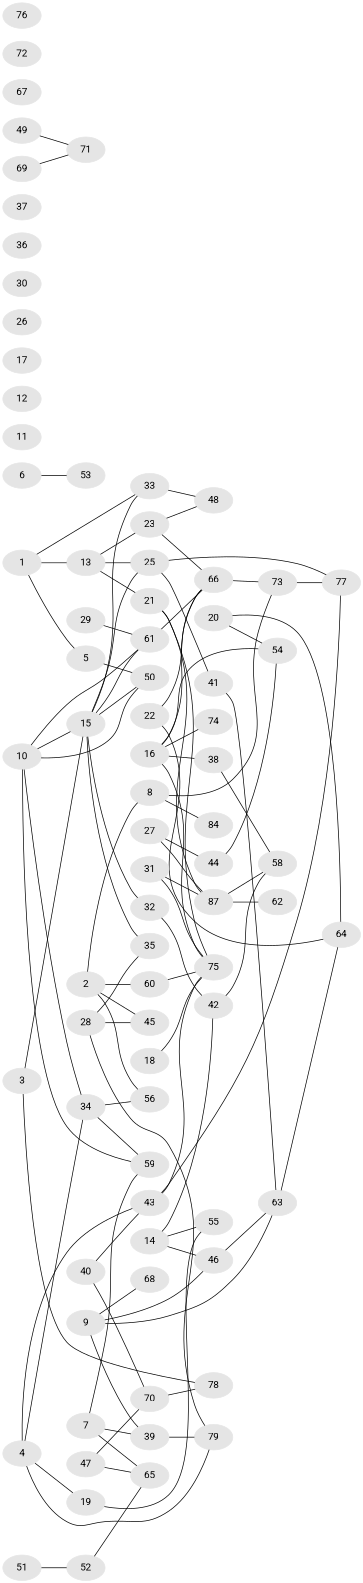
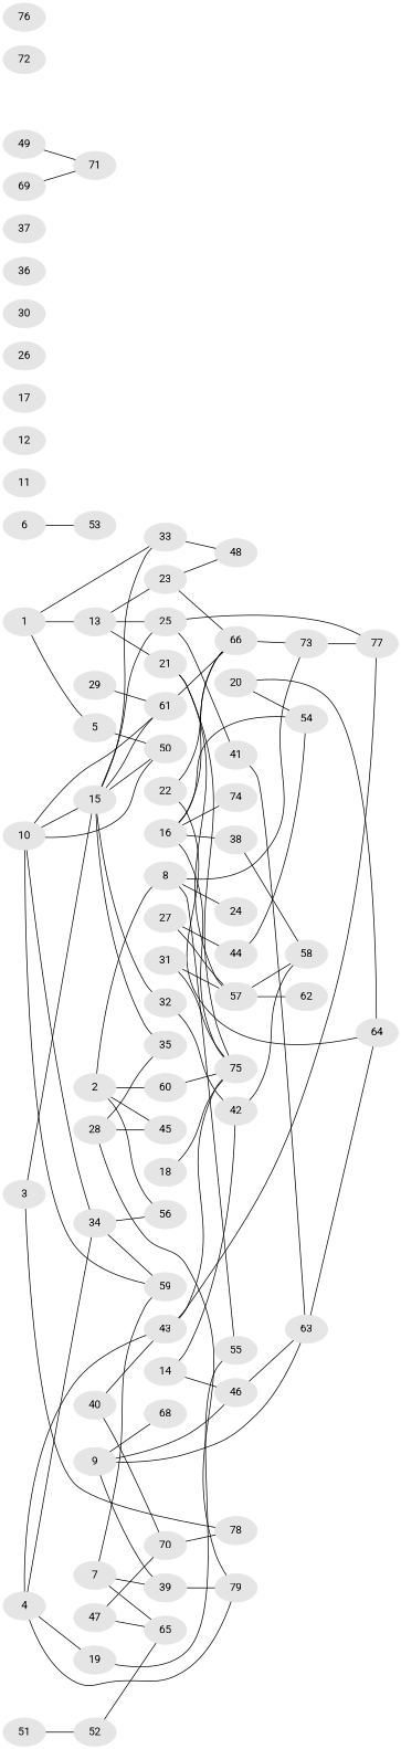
  graph {
    fontname=Roboto
    rankdir=LR
    node [color=gray90 fontname=Roboto style=filled]
    edge [fontname=Roboto]
    1
    5
    13
    33
    50
    21
    23
    25
    48
    2
    8
    45
    56
    60
-   24 [label=84]
+   24
    55
    73
    75
    3
    15
    78
    61
    32
    35
    4
    19
    34
    43
    79
    59
    77
    6
    53
    7
    39
    65
    9
    46
    63
    68
    64
    10
    66
    11
    12
-   57 [label=87]
+   57
    41
    14
    42
    58
    16
    38
    54
    74
    17
    18
    20
    62
    22
    26
    27
    44
    28
    29
    30
    31
    36
    37
    40
    70
    47
    49
    71
    51
    52
-   67
    69
    72
    76
    1 -- 5
    1 -- 13
    1 -- 33
    5 -- 50
    13 -- 21
    13 -- 23
    13 -- 25
    33 -- 48
    21 -- 75
    21 -- 57
    23 -- 48
    23 -- 66
    25 -- 77
    25 -- 41
    2 -- 8
    2 -- 45
    2 -- 56
    2 -- 60
    8 -- 24
-   14 -- 55
+   8 -- 55
    8 -- 73
    60 -- 75
    73 -- 77
    3 -- 15
    3 -- 78
    15 -- 33
    15 -- 50
    15 -- 25
    15 -- 61
    15 -- 32
    15 -- 35
    61 -- 66
    32 -- 42
    4 -- 19
    4 -- 34
    4 -- 43
    4 -- 79
    19 -- 55
    34 -- 56
    34 -- 59
    43 -- 75
    43 -- 77
    6 -- 53
    7 -- 59
    7 -- 39
    7 -- 65
    39 -- 79
    9 -- 39
    9 -- 46
    9 -- 63
    9 -- 68
    46 -- 63
    63 -- 64
    10 -- 50
    10 -- 15
    10 -- 61
    10 -- 34
    10 -- 59
    66 -- 73
    57 -- 58
    57 -- 62
    41 -- 63
    14 -- 46
    14 -- 42
    42 -- 58
    16 -- 75
    16 -- 66
    16 -- 38
    16 -- 54
    16 -- 74
    38 -- 58
    18 -- 75
    20 -- 64
    20 -- 54
    22 -- 64
    22 -- 66
    27 -- 57
    27 -- 44
    44 -- 54
    28 -- 45
    28 -- 35
    28 -- 79
    29 -- 61
    31 -- 75
    31 -- 57
    40 -- 43
    40 -- 70
    70 -- 78
    47 -- 65
    47 -- 70
    49 -- 71
    51 -- 52
    52 -- 65
    69 -- 71
  }
